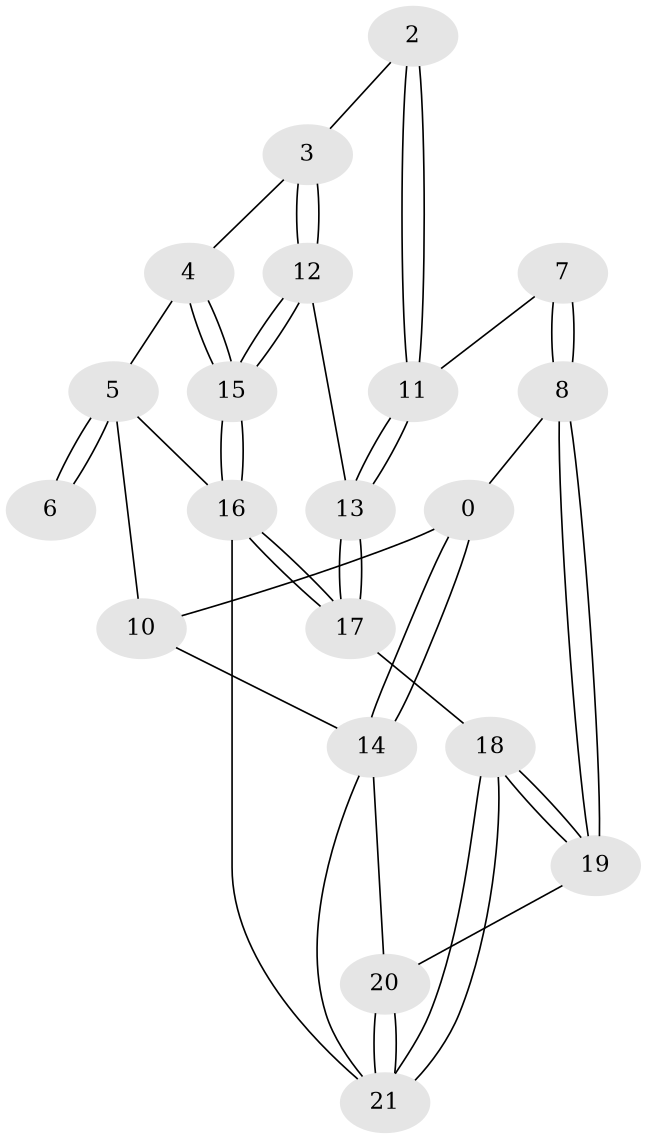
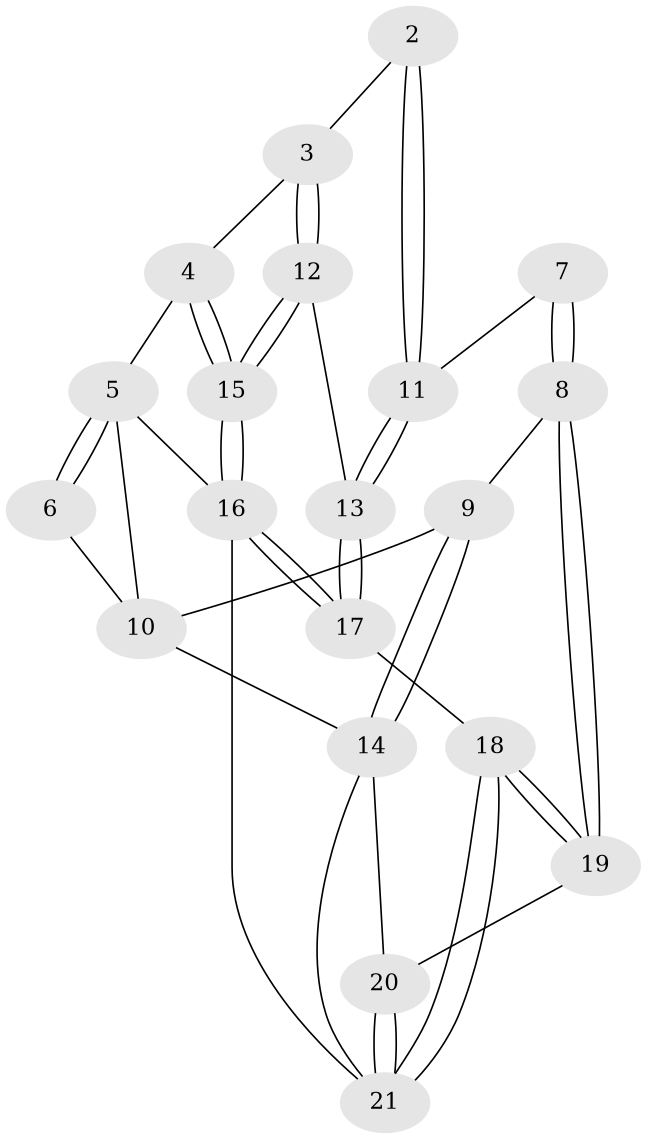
  graph {
    node [color=gray90 style=filled]
    2
    3
    11
    7
    8
    4
    12
    13
    5
    15
    6
    10
    16
    14
    17
    21
-   9 [label=0]
+   9
    19
    20
    18
    2 -- 3
    2 -- 11
    2 -- 11
    3 -- 4
    3 -- 12
    3 -- 12
    11 -- 13
    11 -- 13
    7 -- 11
    7 -- 8
    7 -- 8
    8 -- 9
    8 -- 19
    8 -- 19
    4 -- 5
    4 -- 15
    4 -- 15
    12 -- 13
    12 -- 15
    12 -- 15
    13 -- 17
    13 -- 17
    5 -- 6
    5 -- 6
    5 -- 10
    5 -- 16
    15 -- 16
    15 -- 16
+   6 -- 10
    10 -- 14
    16 -- 17
    16 -- 17
    16 -- 21
    14 -- 21
    14 -- 20
    17 -- 18
    9 -- 10
    9 -- 14
    9 -- 14
    19 -- 20
    20 -- 21
    20 -- 21
    18 -- 21
    18 -- 21
    18 -- 19
    18 -- 19
  }
